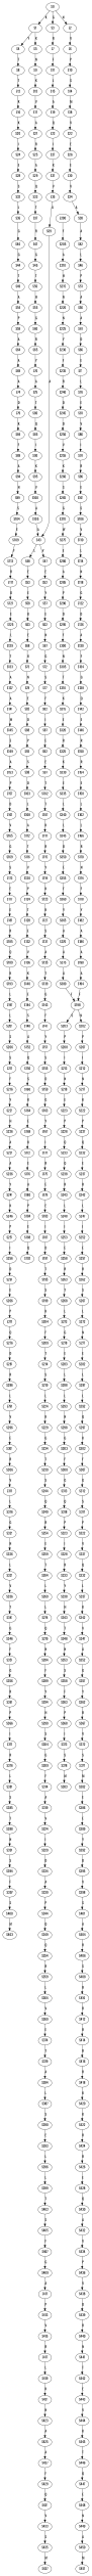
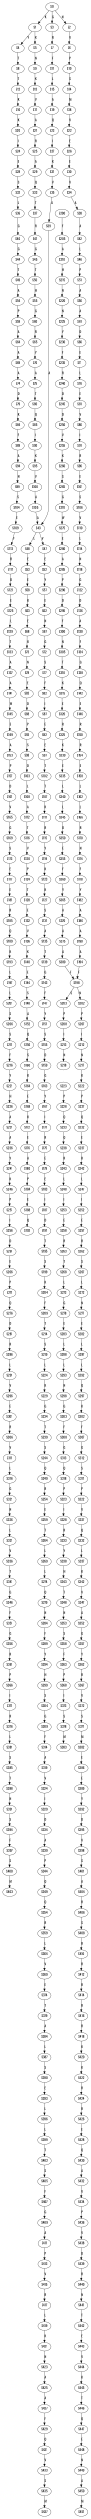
  strict digraph {
    fontname=Oswald
    node [fontname=Oswald]
    edge [fontname=Oswald]
    S0
    S1
    S2
    S3
    S4
    S5
    S6
    S7
    S8
    S9
    S10
    S11
    S12
    S13
    S14
    S15
    S16
    S17
    S18
    S19
    S20
    S21
    S22
    S23
    S24
    S25
    S26
    S27
    S28
    S29
    S30
    S31
    S32
    S33
    S34
    S35
    S36
    S37
    S38
    S39
    S40
    S41
    S42
    S43
    S44
    S45
    S46
    S47
    S48
    S49
    S50
    S51
    S52
    S53
    S54
    S55
    S56
    S57
    S58
    S59
    S60
    S61
    S62
    S63
    S64
    S65
    S66
    S67
    S68
    S69
    S70
    S71
    S72
    S73
    S74
    S75
    S76
    S77
    S78
    S79
    S80
    S81
    S82
    S83
    S84
    S85
    S86
    S87
    S88
    S89
    S90
    S91
    S92
    S93
    S94
    S95
    S96
    S97
    S98
    S99
    S100
    S101
    S102
    S103
    S104
    S105
    S106
    S107
    S108
    S109
    S110
    S111
    S112
    S113
    S114
    S115
    S116
    S117
    S118
    S119
    S120
    S121
    S122
    S123
    S124
    S125
    S126
    S127
    S128
    S129
    S130
    S131
    S132
    S133
    S134
    S135
    S136
    S137
    S138
    S139
    S140
    S141
    S142
    S143
    S144
    S145
    S146
    S147
    S148
    S149
    S150
    S151
    S152
    S153
    S154
    S155
    S156
    S157
    S158
    S159
    S160
    S161
    S162
    S163
    S164
    S165
    S166
    S167
    S168
    S169
    S170
    S171
    S172
    S173
    S174
    S175
    S176
    S177
    S178
    S179
    S180
    S181
    S182
    S183
    S184
    S185
    S186
    S187
    S188
    S189
    S190
    S191
    S192
    S193
    S194
    S195
    S197
    S198
    S199
    S201
    S202
    S203
    S204
    S200
    S205
    S206
    S207
    S208
    S209
    S210
    S211
    S212
    S213
    S214
    S215
    S216
    S217
    S218
    S219
    S220
    S221
    S222
    S223
    S224
    S225
    S226
    S227
    S228
    S229
    S230
    S231
    S232
    S233
    S234
    S235
    S236
    S237
    S238
    S239
    S240
    S241
    S242
    S243
    S244
    S245
    S246
    S247
    S248
    S249
    S250
    S251
    S252
    S253
    S254
    S255
    S256
    S257
    S258
    S259
    S260
    S261
    S262
    S263
    S264
    S265
    S266
    S267
    S268
    S269
    S270
    S271
    S272
    S273
    S274
    S275
    S276
    S277
    S278
    S279
    S280
    S281
    S282
    S283
    S284
    S285
    S286
    S287
    S288
    S289
    S290
-   S291 [label=S791]
+   S291
    S292
    S293
    S294
    S295
    S296
    S297
    S298
    S299
    S300
    S301
    S302
    S303
    S304
    S305
    S306
    S307
    S308
    S309
    S310
    S311
    S312
    S313
    S314
    S315
    S316
    S317
    S318
    S319
    S320
    S321
    S322
    S323
    S324
    S325
    S326
    S327
    S328
    S329
    S330
    S331
    S332
    S333
    S334
    S335
    S336
    S337
    S338
    S339
    S340
    S341
    S342
    S343
    S344
    S345
    S346
    S347
    S348
    S349
    S350
    S351
    S352
    S353
    S354
    S355
    S356
    S357
    S358
    S359
    S360
    S361
    S362
    S363
    S364
    S365
    S366
    S367
    S368
    S369
    S370
    S371
    S372
    S373
    S374
    S375
    S376
    S377
    S378
    S379
    S380
    S381
    S382
    S383
    S384
    S385
    S386
    S387
    S388
    S389
    S390
    S391
    S392
    S393
    S394
    S395
    S396
    S397
    S398
    S399
    S400
    S401
    S402
    S403
    S404
    S405
    S406
    S407
    S408
    S409
    S410
    S411
    S412
    S413
    S414
    S415
    S416
    S417
    S418
    S419
    S420
    S421
    S422
    S423
    S424
    S425
    S426
    S427
    S428
    S429
    S430
    S431
    S432
    S433
    S434
    S435
    S436
    S437
    S438
    S439
    S440
    S441
    S442
    S443
    S444
    S445
    S446
    S447
    S448
    S449
    S450
    S451
    S0 -> S1 [label=K]
    S0 -> S2 [label=N]
    S0 -> S3 [label=G]
    S1 -> S4 [label=Y]
    S1 -> S5 [label=K]
    S2 -> S6 [label=V]
    S3 -> S7 [label=R]
    S4 -> S8 [label=T]
    S5 -> S9 [label=N]
    S6 -> S10 [label=P]
    S7 -> S11 [label=F]
    S8 -> S12 [label=T]
    S9 -> S13 [label=K]
    S10 -> S14 [label=S]
    S11 -> S15 [label=L]
    S12 -> S16 [label=K]
    S13 -> S17 [label=V]
    S14 -> S18 [label=M]
    S15 -> S19 [label=A]
    S16 -> S20 [label=K]
    S17 -> S21 [label=A]
    S18 -> S22 [label=V]
    S19 -> S23 [label=Q]
    S20 -> S24 [label=I]
    S21 -> S25 [label=R]
    S22 -> S26 [label=E]
    S23 -> S27 [label=I]
    S24 -> S28 [label=E]
    S25 -> S29 [label=A]
    S26 -> S30 [label=E]
    S27 -> S31 [label=K]
    S28 -> S32 [label=S]
    S29 -> S33 [label=Q]
    S30 -> S34 [label=V]
    S31 -> S35 [label=V]
    S32 -> S36 [label=L]
    S33 -> S37 [label=T]
    S34 -> S38 [label=A]
    S35 -> S39 [label=A]
    S36 -> S40 [label=G]
    S37 -> S41 [label=R]
    S38 -> S42 [label=A]
    S39 -> S43 [label=A]
    S40 -> S44 [label=G]
    S41 -> S45 [label=G]
    S42 -> S46 [label=L]
    S43 -> S47 [label=V]
    S43 -> S48 [label=L]
    S44 -> S49 [label=T]
    S45 -> S50 [label=T]
    S46 -> S51 [label=P]
    S47 -> S52 [label=E]
    S48 -> S53 [label=E]
    S49 -> S54 [label=A]
    S50 -> S55 [label=H]
    S51 -> S56 [label=A]
    S52 -> S57 [label=Y]
    S53 -> S58 [label=E]
    S54 -> S59 [label=P]
    S55 -> S60 [label=G]
    S56 -> S61 [label=A]
    S57 -> S62 [label=E]
    S58 -> S63 [label=K]
    S59 -> S64 [label=A]
    S60 -> S65 [label=R]
    S61 -> S66 [label=D]
    S62 -> S67 [label=N]
    S63 -> S68 [label=E]
    S64 -> S69 [label=A]
    S65 -> S70 [label=Y]
    S66 -> S71 [label=E]
    S67 -> S72 [label=G]
    S68 -> S73 [label=K]
    S69 -> S74 [label=A]
    S70 -> S75 [label=A]
    S71 -> S76 [label=L]
    S72 -> S77 [label=S]
    S73 -> S78 [label=N]
    S74 -> S79 [label=D]
    S75 -> S80 [label=T]
    S76 -> S81 [label=E]
    S77 -> S82 [label=F]
    S78 -> S83 [label=E]
    S79 -> S84 [label=K]
    S80 -> S85 [label=Q]
    S81 -> S86 [label=V]
    S82 -> S87 [label=I]
    S83 -> S88 [label=D]
    S84 -> S89 [label=F]
    S85 -> S90 [label=I]
    S86 -> S91 [label=I]
    S87 -> S92 [label=E]
    S88 -> S93 [label=P]
    S89 -> S94 [label=A]
    S90 -> S95 [label=K]
    S91 -> S96 [label=R]
    S92 -> S97 [label=E]
    S93 -> S98 [label=S]
    S94 -> S99 [label=N]
    S95 -> S100 [label=V]
    S96 -> S101 [label=E]
    S97 -> S102 [label=T]
    S98 -> S103 [label=D]
    S99 -> S104 [label=S]
    S100 -> S105 [label=A]
    S101 -> S106 [label=S]
    S102 -> S107 [label=T]
    S103 -> S108 [label=L]
    S104 -> S109 [label=E]
    S105 -> S43 [label=A]
    S106 -> S110 [label=V]
    S107 -> S111 [label=K]
    S108 -> S112 [label=A]
    S109 -> S113 [label=F]
    S110 -> S114 [label=L]
    S111 -> S115 [label=R]
    S112 -> S116 [label=T]
    S113 -> S117 [label=R]
    S114 -> S118 [label=N]
    S115 -> S119 [label=Y]
    S116 -> S120 [label=V]
    S117 -> S121 [label=D]
    S118 -> S122 [label=G]
    S119 -> S123 [label=K]
    S120 -> S124 [label=P]
    S121 -> S125 [label=E]
    S122 -> S126 [label=D]
    S123 -> S127 [label=K]
    S124 -> S128 [label=T]
    S125 -> S129 [label=L]
    S126 -> S130 [label=A]
    S127 -> S131 [label=S]
    S128 -> S132 [label=E]
    S129 -> S133 [label=T]
    S130 -> S134 [label=F]
    S131 -> S135 [label=A]
    S132 -> S136 [label=V]
    S133 -> S137 [label=A]
    S134 -> S138 [label=G]
    S135 -> S139 [label=T]
    S136 -> S140 [label=K]
    S137 -> S141 [label=A]
    S138 -> S142 [label=Q]
    S139 -> S143 [label=G]
    S140 -> S144 [label=E]
    S141 -> S145 [label=W]
    S142 -> S146 [label=E]
    S143 -> S147 [label=F]
    S144 -> S148 [label=S]
    S145 -> S149 [label=E]
    S146 -> S150 [label=R]
    S147 -> S151 [label=Y]
    S148 -> S152 [label=A]
    S149 -> S153 [label=A]
    S150 -> S154 [label=R]
    S151 -> S155 [label=S]
    S152 -> S156 [label=Q]
    S153 -> S157 [label=P]
    S154 -> S158 [label=E]
    S155 -> S159 [label=D]
    S156 -> S160 [label=S]
    S157 -> S161 [label=D]
    S158 -> S162 [label=L]
    S159 -> S163 [label=G]
    S160 -> S164 [label=K]
    S161 -> S165 [label=V]
    S162 -> S166 [label=L]
    S163 -> S167 [label=Y]
    S164 -> S168 [label=E]
    S165 -> S169 [label=G]
    S166 -> S170 [label=R]
    S167 -> S171 [label=I]
    S168 -> S172 [label=K]
    S169 -> S173 [label=S]
    S170 -> S174 [label=N]
    S171 -> S175 [label=R]
    S172 -> S176 [label=E]
    S173 -> S177 [label=E]
    S174 -> S178 [label=F]
    S175 -> S179 [label=E]
    S176 -> S180 [label=A]
    S177 -> S181 [label=E]
    S178 -> S182 [label=Y]
    S179 -> S183 [label=E]
    S180 -> S184 [label=P]
    S181 -> S185 [label=R]
    S182 -> S186 [label=A]
    S183 -> S187 [label=I]
    S184 -> S188 [label=E]
    S185 -> S189 [label=Q]
    S186 -> S190 [label=A]
    S187 -> S191 [label=D]
    S188 -> S192 [label=Q]
    S189 -> S193 [label=K]
    S190 -> S194 [label=A]
    S191 -> S195 [label=T]
    S193 -> S197 [label=L]
    S194 -> S198 [label=F]
    S195 -> S199 [label=S]
    S197 -> S201 [label=L]
    S198 -> S202 [label=N]
    S198 -> S203 [label=S]
    S199 -> S204 [label=K]
    S201 -> S206 [label=S]
    S202 -> S207 [label=P]
    S203 -> S208 [label=P]
    S204 -> S209 [label=F]
    S200 -> S205 [label=F]
    S205 -> S210 [label=A]
    S206 -> S211 [label=S]
    S207 -> S212 [label=I]
    S208 -> S213 [label=I]
    S209 -> S214 [label=T]
    S210 -> S215 [label=H]
    S211 -> S216 [label=F]
    S212 -> S217 [label=N]
    S213 -> S218 [label=N]
    S214 -> S219 [label=S]
    S215 -> S220 [label=N]
    S216 -> S221 [label=Y]
    S217 -> S222 [label=K]
-   S218 -> S223 [label=E]
    S219 -> S224 [label=L]
    S220 -> S225 [label=N]
    S221 -> S226 [label=H]
    S222 -> S227 [label=P]
    S223 -> S228 [label=P]
    S224 -> S229 [label=K]
    S225 -> S230 [label=Y]
    S226 -> S231 [label=A]
    S227 -> S232 [label=Q]
    S228 -> S233 [label=Q]
    S229 -> S234 [label=G]
    S230 -> S235 [label=F]
    S231 -> S236 [label=A]
    S232 -> S237 [label=E]
    S233 -> S238 [label=Q]
    S234 -> S239 [label=T]
    S235 -> S240 [label=R]
    S236 -> S241 [label=Y]
    S237 -> S242 [label=R]
    S238 -> S243 [label=R]
    S239 -> S244 [label=S]
    S240 -> S245 [label=D]
    S241 -> S246 [label=K]
    S242 -> S247 [label=L]
    S243 -> S248 [label=L]
    S244 -> S249 [label=Q]
    S245 -> S250 [label=D]
    S246 -> S251 [label=P]
    S247 -> S252 [label=I]
    S248 -> S253 [label=I]
    S249 -> S254 [label=R]
    S250 -> S255 [label=V]
    S251 -> S256 [label=I]
    S252 -> S257 [label=E]
    S253 -> S258 [label=E]
    S254 -> S259 [label=E]
    S255 -> S260 [label=K]
    S256 -> S261 [label=D]
    S257 -> S262 [label=R]
    S258 -> S263 [label=R]
    S259 -> S264 [label=T]
    S260 -> S265 [label=S]
    S261 -> S266 [label=E]
    S262 -> S267 [label=S]
    S263 -> S268 [label=T]
    S264 -> S269 [label=L]
    S265 -> S270 [label=G]
    S266 -> S271 [label=P]
    S267 -> S272 [label=L]
    S268 -> S273 [label=L]
    S269 -> S274 [label=L]
    S270 -> S275 [label=W]
    S271 -> S276 [label=Q]
    S272 -> S277 [label=N]
    S273 -> S278 [label=G]
    S274 -> S279 [label=Q]
    S275 -> S280 [label=E]
    S276 -> S281 [label=D]
    S277 -> S282 [label=E]
    S278 -> S283 [label=E]
    S279 -> S284 [label=N]
    S280 -> S285 [label=A]
    S281 -> S286 [label=R]
    S282 -> S287 [label=L]
    S283 -> S288 [label=L]
    S284 -> S289 [label=F]
    S285 -> S290 [label=P]
    S286 -> S291 [label=L]
    S287 -> S292 [label=L]
    S288 -> S293 [label=L]
    S289 -> S294 [label=Y]
    S290 -> S295 [label=D]
    S291 -> S296 [label=V]
    S292 -> S297 [label=Q]
    S293 -> S298 [label=N]
    S294 -> S299 [label=H]
    S295 -> S300 [label=F]
    S296 -> S301 [label=E]
    S297 -> S302 [label=K]
    S298 -> S303 [label=G]
    S299 -> S304 [label=S]
    S300 -> S305 [label=N]
    S301 -> S306 [label=R]
    S302 -> S307 [label=F]
    S303 -> S308 [label=F]
    S304 -> S309 [label=G]
    S305 -> S310 [label=T]
    S306 -> S311 [label=V]
    S307 -> S312 [label=G]
    S308 -> S313 [label=G]
    S309 -> S314 [label=F]
    S310 -> S315 [label=K]
    S311 -> S316 [label=L]
    S312 -> S317 [label=S]
    S313 -> S318 [label=Q]
    S314 -> S319 [label=A]
    S315 -> S320 [label=E]
    S316 -> S321 [label=G]
    S317 -> S322 [label=P]
    S318 -> S323 [label=P]
    S319 -> S324 [label=V]
    S320 -> S325 [label=R]
    S321 -> S326 [label=N]
    S322 -> S327 [label=V]
    S323 -> S328 [label=I]
    S324 -> S329 [label=I]
    S325 -> S330 [label=K]
    S326 -> S331 [label=L]
    S327 -> S332 [label=Q]
    S328 -> S333 [label=R]
    S329 -> S334 [label=D]
    S330 -> S335 [label=E]
    S331 -> S336 [label=V]
    S332 -> S337 [label=L]
    S333 -> S338 [label=Y]
    S334 -> S339 [label=A]
    S335 -> S340 [label=L]
    S336 -> S341 [label=T]
    S337 -> S342 [label=K]
    S338 -> S343 [label=H]
    S339 -> S344 [label=P]
    S340 -> S345 [label=L]
    S341 -> S346 [label=G]
    S342 -> S347 [label=V]
    S343 -> S348 [label=T]
    S344 -> S349 [label=Q]
    S345 -> S350 [label=D]
    S346 -> S351 [label=F]
    S347 -> S352 [label=A]
    S348 -> S353 [label=N]
    S349 -> S354 [label=Q]
    S350 -> S355 [label=E]
    S351 -> S356 [label=G]
    S352 -> S357 [label=G]
    S353 -> S358 [label=S]
    S354 -> S359 [label=R]
    S355 -> S360 [label=F]
    S356 -> S361 [label=R]
    S357 -> S362 [label=Y]
    S358 -> S363 [label=F]
    S359 -> S364 [label=L]
    S360 -> S365 [label=Y]
    S361 -> S366 [label=P]
    S362 -> S367 [label=R]
    S363 -> S368 [label=P]
    S364 -> S369 [label=V]
    S365 -> S370 [label=A]
    S366 -> S371 [label=I]
    S367 -> S372 [label=V]
    S368 -> S373 [label=I]
    S369 -> S374 [label=E]
    S370 -> S375 [label=A]
    S371 -> S376 [label=R]
    S372 -> S377 [label=S]
    S373 -> S378 [label=S]
    S374 -> S379 [label=T]
    S375 -> S380 [label=A]
    S376 -> S381 [label=L]
    S377 -> S382 [label=M]
    S378 -> S383 [label=M]
    S379 -> S384 [label=A]
    S380 -> S198 [label=F]
    S381 -> S385 [label=S]
    S382 -> S386 [label=E]
    S384 -> S387 [label=L]
    S385 -> S388 [label=T]
    S386 -> S389 [label=E]
    S387 -> S390 [label=S]
    S388 -> S391 [label=N]
    S389 -> S392 [label=Y]
    S390 -> S393 [label=E]
    S391 -> S394 [label=S]
    S392 -> S395 [label=D]
    S393 -> S396 [label=L]
    S394 -> S397 [label=F]
    S395 -> S398 [label=V]
    S396 -> S399 [label=L]
    S397 -> S400 [label=S]
    S398 -> S401 [label=S]
    S399 -> S402 [label=T]
    S400 -> S403 [label=M]
    S401 -> S404 [label=A]
    S402 -> S405 [label=S]
    S404 -> S406 [label=R]
    S405 -> S407 [label=F]
    S406 -> S408 [label=S]
    S407 -> S409 [label=G]
    S408 -> S410 [label=R]
    S409 -> S411 [label=A]
    S410 -> S412 [label=R]
    S411 -> S413 [label=P]
    S412 -> S414 [label=R]
    S413 -> S415 [label=V]
    S414 -> S416 [label=R]
    S415 -> S417 [label=R]
    S416 -> S418 [label=R]
    S417 -> S419 [label=L]
    S418 -> S420 [label=K]
    S419 -> S421 [label=K]
    S420 -> S422 [label=K]
    S421 -> S423 [label=N]
    S422 -> S424 [label=R]
    S423 -> S425 [label=A]
    S424 -> S426 [label=R]
    S425 -> S427 [label=A]
    S426 -> S428 [label=E]
    S427 -> S429 [label=F]
    S428 -> S430 [label=Q]
    S429 -> S431 [label=Q]
    S430 -> S432 [label=A]
    S431 -> S433 [label=V]
    S432 -> S434 [label=V]
    S433 -> S435 [label=S]
    S434 -> S436 [label=P]
    S435 -> S437 [label=M]
    S436 -> S438 [label=V]
    S438 -> S439 [label=D]
    S439 -> S440 [label=R]
    S440 -> S441 [label=N]
    S441 -> S442 [label=T]
    S442 -> S443 [label=E]
    S443 -> S444 [label=V]
    S444 -> S445 [label=K]
    S445 -> S446 [label=T]
    S446 -> S447 [label=Q]
    S447 -> S448 [label=E]
    S448 -> S449 [label=N]
    S449 -> S450 [label=A]
    S450 -> S451 [label=M]
  }
